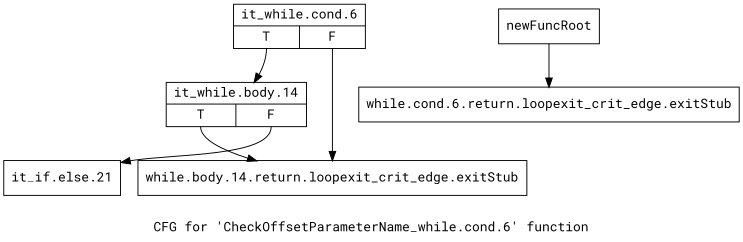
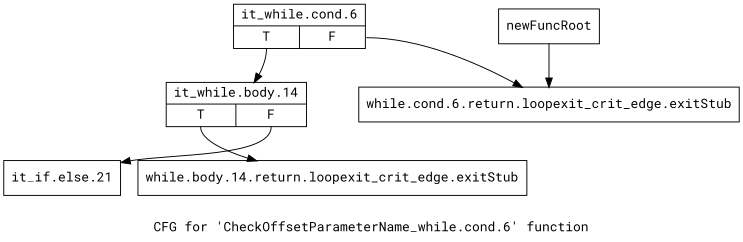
  digraph {
    fontname="Roboto Mono"
    label="CFG for 'CheckOffsetParameterName_while.cond.6' function"
    node [fontname="Roboto Mono" shape=record]
    edge [fontname="Roboto Mono" tailport=s1]
    n1 [label="{newFuncRoot}"]
    n2 [label="{while.cond.6.return.loopexit_crit_edge.exitStub}"]
    n3 [label="{it_while.cond.6|{<s0>T|<s1>F}}"]
    n4 [label="{it_while.body.14|{<s0>T|<s1>F}}"]
    n5 [label="{while.body.14.return.loopexit_crit_edge.exitStub}"]
    n6 [label="{it_if.else.21}"]
    n1 -> n2 [tailport=""]
-   n3 -> n5
+   n3 -> n2
    n3 -> n4 [tailport=s0]
    n4 -> n5 [tailport=s0]
    n4 -> n6
  }
